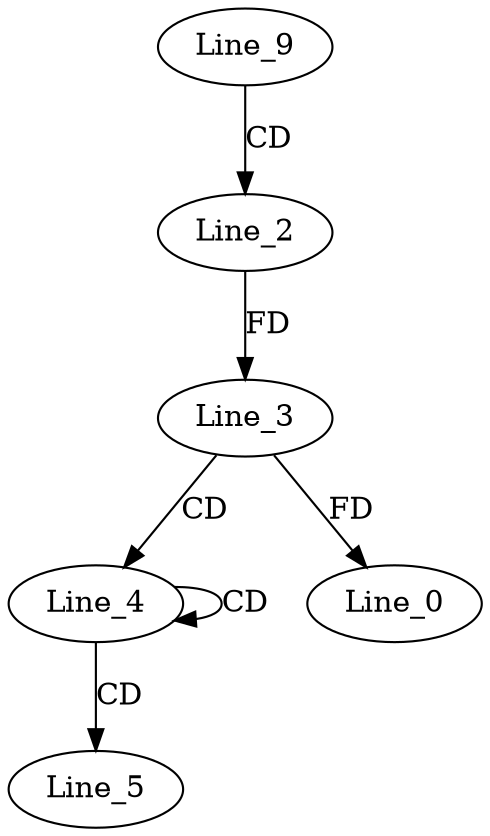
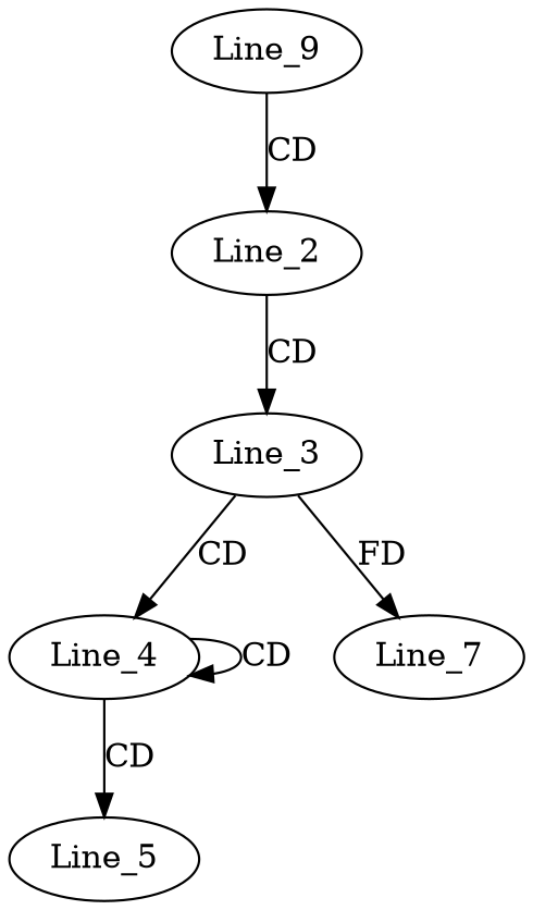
  digraph {
    n1 [label=Line_9]
    Line_2
    Line_3
    Line_4
-   Line_7 [label=Line_0]
+   Line_7
    Line_5
    n1 -> Line_2 [label=CD]
-   Line_2 -> Line_3 [label=FD]
+   Line_2 -> Line_3 [label=CD]
    Line_3 -> Line_4 [label=CD]
    Line_3 -> Line_7 [label=FD]
    Line_4 -> Line_4 [label=CD]
    Line_4 -> Line_5 [label=CD]
  }
